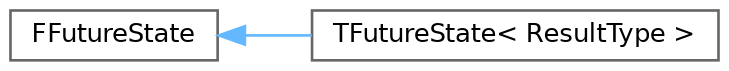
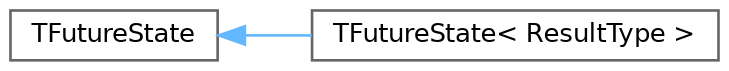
  digraph {
    rankdir=LR
    node [color=grey40 fillcolor=white fontname=Helvetica fontsize=10 shape=box style=filled]
-   n1 [height=0.2 label=FFutureState width=0.4]
+   n1 [height=0.2 label=TFutureState width=0.4]
    n2 [height=0.2 label="TFutureState\< ResultType \>" width=0.4]
    n1 -> n2 [color=steelblue1 dir=back fontname=Helvetica fontsize=10 labelfontname=Helvetica labelfontsize=10 style=solid]
  }
